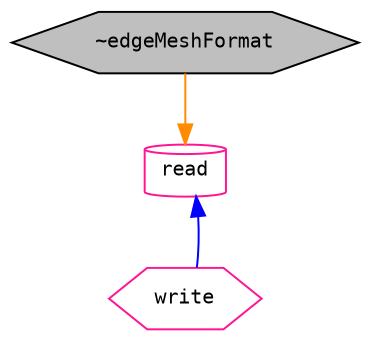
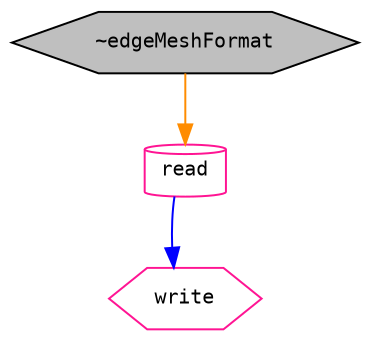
  digraph {
    fontname="DejaVu Sans Mono"
    rankdir=TB
    node [color=deeppink fontname="DejaVu Sans Mono" fontsize=10 shape=hexagon]
    edge [fontname="DejaVu Sans Mono" fontsize=10 labelfontname=FreeSans labelfontsize=10 style=solid]
    n1 [color=black fillcolor=grey75 fontcolor=black height=0.2 label="~edgeMeshFormat" style=filled width=0.4]
    n2 [height=0.2 label=read shape=cylinder width=0.4]
    n3 [height=0.2 label=write width=0.4]
    n1 -> n2 [color=darkorange]
-   n3 -> n2 [color=blue]
+   n2 -> n3 [color=blue]
  }
